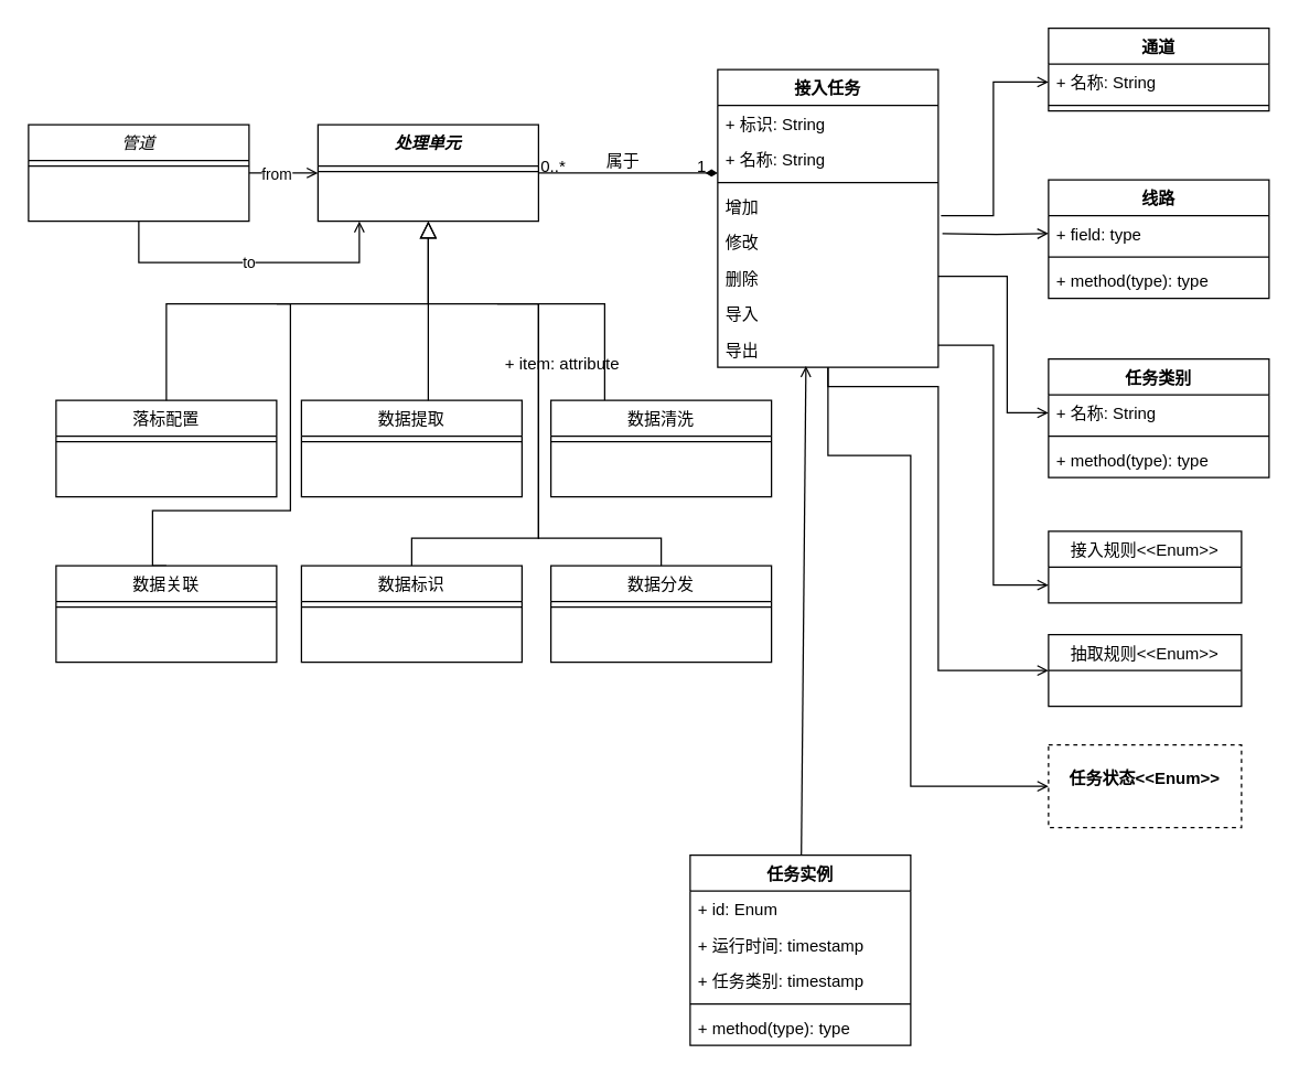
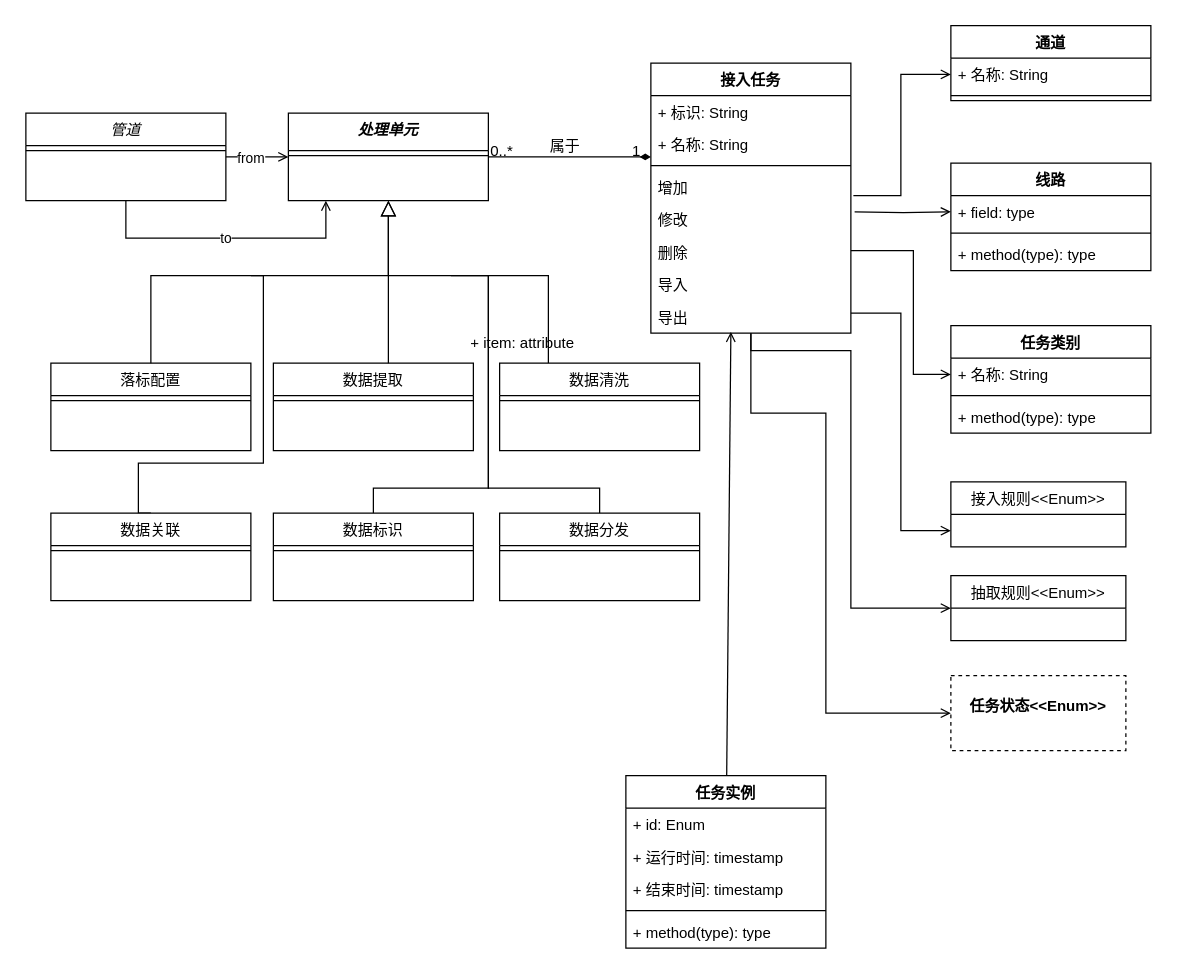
  <mxCell id="0" />
  <mxCell id="1" parent="0" />
  <mxCell id="2" value="处理单元" style="swimlane;fontStyle=3;align=center;verticalAlign=top;childLayout=stackLayout;horizontal=1;startSize=30;horizontalStack=0;resizeParent=1;resizeLast=0;collapsible=1;marginBottom=0;rounded=0;shadow=0;strokeWidth=1;" parent="1" vertex="1"><mxGeometry x="230" y="90" width="160" height="70" as="geometry"><mxRectangle x="230" y="140" width="160" height="26" as="alternateBounds" /></mxGeometry></mxCell>
  <mxCell id="3" value="" style="line;html=1;strokeWidth=1;align=left;verticalAlign=middle;spacingTop=-1;spacingLeft=3;spacingRight=3;rotatable=0;labelPosition=right;points=[];portConstraint=eastwest;" parent="2" vertex="1"><mxGeometry y="30" width="160" height="8" as="geometry" /></mxCell>
  <mxCell id="4" value="落标配置" style="swimlane;fontStyle=0;align=center;verticalAlign=top;childLayout=stackLayout;horizontal=1;startSize=26;horizontalStack=0;resizeParent=1;resizeLast=0;collapsible=1;marginBottom=0;rounded=0;shadow=0;strokeWidth=1;" parent="1" vertex="1"><mxGeometry x="40" y="290" width="160" height="70" as="geometry"><mxRectangle x="130" y="380" width="160" height="26" as="alternateBounds" /></mxGeometry></mxCell>
  <mxCell id="5" value="" style="line;html=1;strokeWidth=1;align=left;verticalAlign=middle;spacingTop=-1;spacingLeft=3;spacingRight=3;rotatable=0;labelPosition=right;points=[];portConstraint=eastwest;" parent="4" vertex="1"><mxGeometry y="26" width="160" height="8" as="geometry" /></mxCell>
  <mxCell id="6" value="" style="endArrow=block;endSize=10;endFill=0;shadow=0;strokeWidth=1;rounded=0;edgeStyle=elbowEdgeStyle;elbow=vertical;" parent="1" source="4" target="2" edge="1"><mxGeometry width="160" relative="1" as="geometry"><mxPoint x="210" y="173" as="sourcePoint" /><mxPoint x="210" y="173" as="targetPoint" /><Array as="points"><mxPoint x="210" y="220" /></Array></mxGeometry></mxCell>
  <mxCell id="7" value="数据提取" style="swimlane;fontStyle=0;align=center;verticalAlign=top;childLayout=stackLayout;horizontal=1;startSize=26;horizontalStack=0;resizeParent=1;resizeLast=0;collapsible=1;marginBottom=0;rounded=0;shadow=0;strokeWidth=1;" parent="1" vertex="1"><mxGeometry x="218" y="290" width="160" height="70" as="geometry"><mxRectangle x="340" y="380" width="170" height="26" as="alternateBounds" /></mxGeometry></mxCell>
  <mxCell id="8" value="" style="line;html=1;strokeWidth=1;align=left;verticalAlign=middle;spacingTop=-1;spacingLeft=3;spacingRight=3;rotatable=0;labelPosition=right;points=[];portConstraint=eastwest;" parent="7" vertex="1"><mxGeometry y="26" width="160" height="8" as="geometry" /></mxCell>
  <mxCell id="9" value="" style="endArrow=block;endSize=10;endFill=0;shadow=0;strokeWidth=1;rounded=0;edgeStyle=elbowEdgeStyle;elbow=vertical;" parent="1" source="7" target="2" edge="1"><mxGeometry width="160" relative="1" as="geometry"><mxPoint x="220" y="343" as="sourcePoint" /><mxPoint x="320" y="241" as="targetPoint" /><Array as="points"><mxPoint x="310" y="225" /></Array></mxGeometry></mxCell>
  <mxCell id="10" value="" style="endArrow=diamondThin;shadow=0;strokeWidth=1;rounded=0;endFill=1;edgeStyle=elbowEdgeStyle;elbow=vertical;" parent="1" source="2" edge="1"><mxGeometry x="0.5" y="41" relative="1" as="geometry"><mxPoint x="390" y="162" as="sourcePoint" /><mxPoint x="520" y="125" as="targetPoint" /><mxPoint x="-40" y="32" as="offset" /></mxGeometry></mxCell>
  <mxCell id="11" value="0..*" style="resizable=0;align=left;verticalAlign=bottom;labelBackgroundColor=none;fontSize=12;" parent="10" connectable="0" vertex="1"><mxGeometry x="-1" relative="1" as="geometry"><mxPoint y="4" as="offset" /></mxGeometry></mxCell>
  <mxCell id="12" value="1" style="resizable=0;align=right;verticalAlign=bottom;labelBackgroundColor=none;fontSize=12;" parent="10" connectable="0" vertex="1"><mxGeometry x="1" relative="1" as="geometry"><mxPoint x="-7" y="4" as="offset" /></mxGeometry></mxCell>
  <mxCell id="13" value="属于" style="text;html=1;resizable=0;points=[];;align=center;verticalAlign=middle;labelBackgroundColor=none;rounded=0;shadow=0;strokeWidth=1;fontSize=12;" parent="10" vertex="1" connectable="0"><mxGeometry x="0.5" y="49" relative="1" as="geometry"><mxPoint x="-38" y="40" as="offset" /></mxGeometry></mxCell>
  <mxCell id="14" style="edgeStyle=orthogonalEdgeStyle;rounded=0;orthogonalLoop=1;jettySize=auto;html=1;endArrow=none;endFill=0;" parent="1" source="15" edge="1"><mxGeometry relative="1" as="geometry"><mxPoint x="310" y="220" as="targetPoint" /><Array as="points"><mxPoint x="438" y="220" /></Array></mxGeometry></mxCell>
  <mxCell id="15" value="数据清洗" style="swimlane;fontStyle=0;align=center;verticalAlign=top;childLayout=stackLayout;horizontal=1;startSize=26;horizontalStack=0;resizeParent=1;resizeLast=0;collapsible=1;marginBottom=0;rounded=0;shadow=0;strokeWidth=1;" parent="1" vertex="1"><mxGeometry x="399" y="290" width="160" height="70" as="geometry"><mxRectangle x="340" y="380" width="170" height="26" as="alternateBounds" /></mxGeometry></mxCell>
  <mxCell id="16" value="" style="line;html=1;strokeWidth=1;align=left;verticalAlign=middle;spacingTop=-1;spacingLeft=3;spacingRight=3;rotatable=0;labelPosition=right;points=[];portConstraint=eastwest;" parent="15" vertex="1"><mxGeometry y="26" width="160" height="8" as="geometry" /></mxCell>
  <mxCell id="17" style="edgeStyle=orthogonalEdgeStyle;rounded=0;orthogonalLoop=1;jettySize=auto;html=1;exitX=0.5;exitY=0;exitDx=0;exitDy=0;endArrow=none;endFill=0;" parent="1" source="18" edge="1"><mxGeometry relative="1" as="geometry"><mxPoint x="200" y="220" as="targetPoint" /><Array as="points"><mxPoint x="110" y="370" /><mxPoint x="210" y="370" /><mxPoint x="210" y="220" /></Array></mxGeometry></mxCell>
  <mxCell id="18" value="数据关联" style="swimlane;fontStyle=0;align=center;verticalAlign=top;childLayout=stackLayout;horizontal=1;startSize=26;horizontalStack=0;resizeParent=1;resizeLast=0;collapsible=1;marginBottom=0;rounded=0;shadow=0;strokeWidth=1;" parent="1" vertex="1"><mxGeometry x="40" y="410" width="160" height="70" as="geometry"><mxRectangle x="340" y="380" width="170" height="26" as="alternateBounds" /></mxGeometry></mxCell>
  <mxCell id="19" value="" style="line;html=1;strokeWidth=1;align=left;verticalAlign=middle;spacingTop=-1;spacingLeft=3;spacingRight=3;rotatable=0;labelPosition=right;points=[];portConstraint=eastwest;" parent="18" vertex="1"><mxGeometry y="26" width="160" height="8" as="geometry" /></mxCell>
  <mxCell id="20" style="edgeStyle=orthogonalEdgeStyle;rounded=0;orthogonalLoop=1;jettySize=auto;html=1;endArrow=none;endFill=0;" parent="1" source="21" edge="1"><mxGeometry relative="1" as="geometry"><mxPoint x="360" y="220" as="targetPoint" /><Array as="points"><mxPoint x="298" y="390" /><mxPoint x="390" y="390" /><mxPoint x="390" y="220" /></Array></mxGeometry></mxCell>
  <mxCell id="21" value="数据标识" style="swimlane;fontStyle=0;align=center;verticalAlign=top;childLayout=stackLayout;horizontal=1;startSize=26;horizontalStack=0;resizeParent=1;resizeLast=0;collapsible=1;marginBottom=0;rounded=0;shadow=0;strokeWidth=1;" parent="1" vertex="1"><mxGeometry x="218" y="410" width="160" height="70" as="geometry"><mxRectangle x="340" y="380" width="170" height="26" as="alternateBounds" /></mxGeometry></mxCell>
  <mxCell id="22" value="" style="line;html=1;strokeWidth=1;align=left;verticalAlign=middle;spacingTop=-1;spacingLeft=3;spacingRight=3;rotatable=0;labelPosition=right;points=[];portConstraint=eastwest;" parent="21" vertex="1"><mxGeometry y="26" width="160" height="8" as="geometry" /></mxCell>
  <mxCell id="23" style="edgeStyle=orthogonalEdgeStyle;rounded=0;orthogonalLoop=1;jettySize=auto;html=1;endArrow=none;endFill=0;" parent="1" source="24" edge="1"><mxGeometry relative="1" as="geometry"><mxPoint x="390" y="220" as="targetPoint" /><Array as="points"><mxPoint x="479" y="390" /><mxPoint x="390" y="390" /></Array></mxGeometry></mxCell>
  <mxCell id="24" value="数据分发" style="swimlane;fontStyle=0;align=center;verticalAlign=top;childLayout=stackLayout;horizontal=1;startSize=26;horizontalStack=0;resizeParent=1;resizeLast=0;collapsible=1;marginBottom=0;rounded=0;shadow=0;strokeWidth=1;" parent="1" vertex="1"><mxGeometry x="399" y="410" width="160" height="70" as="geometry"><mxRectangle x="340" y="380" width="170" height="26" as="alternateBounds" /></mxGeometry></mxCell>
  <mxCell id="25" value="" style="line;html=1;strokeWidth=1;align=left;verticalAlign=middle;spacingTop=-1;spacingLeft=3;spacingRight=3;rotatable=0;labelPosition=right;points=[];portConstraint=eastwest;" parent="24" vertex="1"><mxGeometry y="26" width="160" height="8" as="geometry" /></mxCell>
  <mxCell id="26" style="edgeStyle=orthogonalEdgeStyle;rounded=0;orthogonalLoop=1;jettySize=auto;html=1;exitX=1;exitY=0.5;exitDx=0;exitDy=0;entryX=0;entryY=0.5;entryDx=0;entryDy=0;endArrow=open;endFill=0;" edge="1" parent="1" source="29" target="2"><mxGeometry relative="1" as="geometry" /></mxCell>
  <mxCell id="27" value="from" style="edgeLabel;html=1;align=center;verticalAlign=middle;resizable=0;points=[];" vertex="1" connectable="0" parent="26"><mxGeometry x="-0.24" relative="1" as="geometry"><mxPoint as="offset" /></mxGeometry></mxCell>
  <mxCell id="28" value="to" style="edgeStyle=orthogonalEdgeStyle;rounded=0;orthogonalLoop=1;jettySize=auto;html=1;endArrow=open;endFill=0;" edge="1" parent="1" source="29"><mxGeometry relative="1" as="geometry"><mxPoint x="260" y="160" as="targetPoint" /><Array as="points"><mxPoint x="100" y="190" /><mxPoint x="260" y="190" /></Array></mxGeometry></mxCell>
  <mxCell id="29" value="管道" style="swimlane;fontStyle=2;align=center;verticalAlign=top;childLayout=stackLayout;horizontal=1;startSize=26;horizontalStack=0;resizeParent=1;resizeLast=0;collapsible=1;marginBottom=0;rounded=0;shadow=0;strokeWidth=1;" vertex="1" parent="1"><mxGeometry x="20" y="90" width="160" height="70" as="geometry"><mxRectangle x="230" y="140" width="160" height="26" as="alternateBounds" /></mxGeometry></mxCell>
  <mxCell id="30" value="" style="line;html=1;strokeWidth=1;align=left;verticalAlign=middle;spacingTop=-1;spacingLeft=3;spacingRight=3;rotatable=0;labelPosition=right;points=[];portConstraint=eastwest;" vertex="1" parent="29"><mxGeometry y="26" width="160" height="8" as="geometry" /></mxCell>
  <mxCell id="31" style="edgeStyle=orthogonalEdgeStyle;rounded=0;orthogonalLoop=1;jettySize=auto;html=1;entryX=0;entryY=0.5;entryDx=0;entryDy=0;endArrow=open;endFill=0;" edge="1" parent="1" source="35" target="55"><mxGeometry relative="1" as="geometry"><Array as="points"><mxPoint x="730" y="200" /><mxPoint x="730" y="299" /></Array></mxGeometry></mxCell>
  <mxCell id="32" style="edgeStyle=orthogonalEdgeStyle;rounded=0;orthogonalLoop=1;jettySize=auto;html=1;entryX=0;entryY=0.75;entryDx=0;entryDy=0;endArrow=open;endFill=0;" edge="1" parent="1" source="35" target="58"><mxGeometry relative="1" as="geometry"><Array as="points"><mxPoint x="720" y="250" /><mxPoint x="720" y="424" /></Array></mxGeometry></mxCell>
  <mxCell id="33" style="edgeStyle=orthogonalEdgeStyle;rounded=0;orthogonalLoop=1;jettySize=auto;html=1;entryX=0;entryY=0.5;entryDx=0;entryDy=0;endArrow=open;endFill=0;" edge="1" parent="1" source="35" target="59"><mxGeometry relative="1" as="geometry"><Array as="points"><mxPoint x="600" y="280" /><mxPoint x="680" y="280" /><mxPoint x="680" y="486" /></Array></mxGeometry></mxCell>
  <mxCell id="34" style="edgeStyle=orthogonalEdgeStyle;rounded=0;orthogonalLoop=1;jettySize=auto;html=1;entryX=0;entryY=0.5;entryDx=0;entryDy=0;endArrow=open;endFill=0;" edge="1" parent="1" source="35" target="60"><mxGeometry relative="1" as="geometry"><Array as="points"><mxPoint x="600" y="330" /><mxPoint x="660" y="330" /><mxPoint x="660" y="570" /></Array></mxGeometry></mxCell>
  <mxCell id="35" value="接入任务" style="swimlane;fontStyle=1;align=center;verticalAlign=top;childLayout=stackLayout;horizontal=1;startSize=26;horizontalStack=0;resizeParent=1;resizeParentMax=0;resizeLast=0;collapsible=1;marginBottom=0;" vertex="1" parent="1"><mxGeometry x="520" y="50" width="160" height="216" as="geometry" /></mxCell>
  <mxCell id="36" value="+ 标识: String" style="text;strokeColor=none;fillColor=none;align=left;verticalAlign=top;spacingLeft=4;spacingRight=4;overflow=hidden;rotatable=0;points=[[0,0.5],[1,0.5]];portConstraint=eastwest;" vertex="1" parent="35"><mxGeometry y="26" width="160" height="26" as="geometry" /></mxCell>
  <mxCell id="37" value="+ 名称: String" style="text;strokeColor=none;fillColor=none;align=left;verticalAlign=top;spacingLeft=4;spacingRight=4;overflow=hidden;rotatable=0;points=[[0,0.5],[1,0.5]];portConstraint=eastwest;" vertex="1" parent="35"><mxGeometry y="52" width="160" height="26" as="geometry" /></mxCell>
  <mxCell id="38" value="" style="line;strokeWidth=1;fillColor=none;align=left;verticalAlign=middle;spacingTop=-1;spacingLeft=3;spacingRight=3;rotatable=0;labelPosition=right;points=[];portConstraint=eastwest;" vertex="1" parent="35"><mxGeometry y="78" width="160" height="8" as="geometry" /></mxCell>
  <mxCell id="39" value="增加" style="text;strokeColor=none;fillColor=none;align=left;verticalAlign=top;spacingLeft=4;spacingRight=4;overflow=hidden;rotatable=0;points=[[0,0.5],[1,0.5]];portConstraint=eastwest;" vertex="1" parent="35"><mxGeometry y="86" width="160" height="26" as="geometry" /></mxCell>
  <mxCell id="40" value="修改" style="text;strokeColor=none;fillColor=none;align=left;verticalAlign=top;spacingLeft=4;spacingRight=4;overflow=hidden;rotatable=0;points=[[0,0.5],[1,0.5]];portConstraint=eastwest;" vertex="1" parent="35"><mxGeometry y="112" width="160" height="26" as="geometry" /></mxCell>
  <mxCell id="41" value="删除" style="text;strokeColor=none;fillColor=none;align=left;verticalAlign=top;spacingLeft=4;spacingRight=4;overflow=hidden;rotatable=0;points=[[0,0.5],[1,0.5]];portConstraint=eastwest;" vertex="1" parent="35"><mxGeometry y="138" width="160" height="26" as="geometry" /></mxCell>
  <mxCell id="42" value="导入" style="text;strokeColor=none;fillColor=none;align=left;verticalAlign=top;spacingLeft=4;spacingRight=4;overflow=hidden;rotatable=0;points=[[0,0.5],[1,0.5]];portConstraint=eastwest;" vertex="1" parent="35"><mxGeometry y="164" width="160" height="26" as="geometry" /></mxCell>
  <mxCell id="43" value="导出" style="text;strokeColor=none;fillColor=none;align=left;verticalAlign=top;spacingLeft=4;spacingRight=4;overflow=hidden;rotatable=0;points=[[0,0.5],[1,0.5]];portConstraint=eastwest;" vertex="1" parent="35"><mxGeometry y="190" width="160" height="26" as="geometry" /></mxCell>
  <mxCell id="44" value="通道" style="swimlane;fontStyle=1;align=center;verticalAlign=top;childLayout=stackLayout;horizontal=1;startSize=26;horizontalStack=0;resizeParent=1;resizeParentMax=0;resizeLast=0;collapsible=1;marginBottom=0;" vertex="1" parent="1"><mxGeometry x="760" y="20" width="160" height="60" as="geometry" /></mxCell>
  <mxCell id="45" value="+ 名称: String" style="text;strokeColor=none;fillColor=none;align=left;verticalAlign=top;spacingLeft=4;spacingRight=4;overflow=hidden;rotatable=0;points=[[0,0.5],[1,0.5]];portConstraint=eastwest;" vertex="1" parent="44"><mxGeometry y="26" width="160" height="26" as="geometry" /></mxCell>
  <mxCell id="46" value="" style="line;strokeWidth=1;fillColor=none;align=left;verticalAlign=middle;spacingTop=-1;spacingLeft=3;spacingRight=3;rotatable=0;labelPosition=right;points=[];portConstraint=eastwest;" vertex="1" parent="44"><mxGeometry y="52" width="160" height="8" as="geometry" /></mxCell>
- <mxCell id="47" value="+ item: attribute" style="text;strokeColor=none;fillColor=none;align=left;verticalAlign=top;spacingLeft=4;spacingRight=4;overflow=hidden;rotatable=0;points=[[0,0.5],[1,0.5]];portConstraint=eastwest;" vertex="1" parent="1"><mxGeometry x="360" y="250" width="100" height="26" as="geometry" /></mxCell>
+ <mxCell id="47" value="+ item: attribute" style="text;strokeColor=none;fillColor=none;align=left;verticalAlign=top;spacingLeft=4;spacingRight=4;overflow=hidden;rotatable=0;points=[[0,0.5],[1,0.5]];portConstraint=eastwest;" vertex="1" parent="1"><mxGeometry x="370" y="260" width="100" height="26" as="geometry" /></mxCell>
  <mxCell id="48" value="线路" style="swimlane;fontStyle=1;align=center;verticalAlign=top;childLayout=stackLayout;horizontal=1;startSize=26;horizontalStack=0;resizeParent=1;resizeParentMax=0;resizeLast=0;collapsible=1;marginBottom=0;" vertex="1" parent="1"><mxGeometry x="760" y="130" width="160" height="86" as="geometry" /></mxCell>
  <mxCell id="49" value="+ field: type" style="text;strokeColor=none;fillColor=none;align=left;verticalAlign=top;spacingLeft=4;spacingRight=4;overflow=hidden;rotatable=0;points=[[0,0.5],[1,0.5]];portConstraint=eastwest;" vertex="1" parent="48"><mxGeometry y="26" width="160" height="26" as="geometry" /></mxCell>
  <mxCell id="50" value="" style="line;strokeWidth=1;fillColor=none;align=left;verticalAlign=middle;spacingTop=-1;spacingLeft=3;spacingRight=3;rotatable=0;labelPosition=right;points=[];portConstraint=eastwest;" vertex="1" parent="48"><mxGeometry y="52" width="160" height="8" as="geometry" /></mxCell>
  <mxCell id="51" value="+ method(type): type" style="text;strokeColor=none;fillColor=none;align=left;verticalAlign=top;spacingLeft=4;spacingRight=4;overflow=hidden;rotatable=0;points=[[0,0.5],[1,0.5]];portConstraint=eastwest;" vertex="1" parent="48"><mxGeometry y="60" width="160" height="26" as="geometry" /></mxCell>
  <mxCell id="52" style="edgeStyle=orthogonalEdgeStyle;rounded=0;orthogonalLoop=1;jettySize=auto;html=1;entryX=0;entryY=0.5;entryDx=0;entryDy=0;endArrow=open;endFill=0;" edge="1" parent="1" target="45"><mxGeometry relative="1" as="geometry"><mxPoint x="682" y="156" as="sourcePoint" /><Array as="points"><mxPoint x="720" y="156" /><mxPoint x="720" y="59" /></Array></mxGeometry></mxCell>
  <mxCell id="53" style="edgeStyle=orthogonalEdgeStyle;rounded=0;orthogonalLoop=1;jettySize=auto;html=1;entryX=0;entryY=0.5;entryDx=0;entryDy=0;endArrow=open;endFill=0;" edge="1" parent="1" target="49"><mxGeometry relative="1" as="geometry"><mxPoint x="683" y="169" as="sourcePoint" /></mxGeometry></mxCell>
  <mxCell id="54" value="任务类别" style="swimlane;fontStyle=1;align=center;verticalAlign=top;childLayout=stackLayout;horizontal=1;startSize=26;horizontalStack=0;resizeParent=1;resizeParentMax=0;resizeLast=0;collapsible=1;marginBottom=0;" vertex="1" parent="1"><mxGeometry x="760" y="260" width="160" height="86" as="geometry" /></mxCell>
  <mxCell id="55" value="+ 名称: String" style="text;strokeColor=none;fillColor=none;align=left;verticalAlign=top;spacingLeft=4;spacingRight=4;overflow=hidden;rotatable=0;points=[[0,0.5],[1,0.5]];portConstraint=eastwest;" vertex="1" parent="54"><mxGeometry y="26" width="160" height="26" as="geometry" /></mxCell>
  <mxCell id="56" value="" style="line;strokeWidth=1;fillColor=none;align=left;verticalAlign=middle;spacingTop=-1;spacingLeft=3;spacingRight=3;rotatable=0;labelPosition=right;points=[];portConstraint=eastwest;" vertex="1" parent="54"><mxGeometry y="52" width="160" height="8" as="geometry" /></mxCell>
  <mxCell id="57" value="+ method(type): type" style="text;strokeColor=none;fillColor=none;align=left;verticalAlign=top;spacingLeft=4;spacingRight=4;overflow=hidden;rotatable=0;points=[[0,0.5],[1,0.5]];portConstraint=eastwest;" vertex="1" parent="54"><mxGeometry y="60" width="160" height="26" as="geometry" /></mxCell>
  <mxCell id="58" value="接入规则&lt;&lt;Enum&gt;&gt;" style="swimlane;fontStyle=0;childLayout=stackLayout;horizontal=1;startSize=26;fillColor=none;horizontalStack=0;resizeParent=1;resizeParentMax=0;resizeLast=0;collapsible=1;marginBottom=0;" vertex="1" parent="1"><mxGeometry x="760" y="385" width="140" height="52" as="geometry" /></mxCell>
  <mxCell id="59" value="抽取规则&lt;&lt;Enum&gt;&gt;" style="swimlane;fontStyle=0;childLayout=stackLayout;horizontal=1;startSize=26;fillColor=none;horizontalStack=0;resizeParent=1;resizeParentMax=0;resizeLast=0;collapsible=1;marginBottom=0;" vertex="1" parent="1"><mxGeometry x="760" y="460" width="140" height="52" as="geometry" /></mxCell>
  <mxCell id="60" value="&lt;p style=&quot;margin: 0px ; margin-top: 4px ; text-align: center&quot;&gt;&lt;br&gt;&lt;b&gt;任务状态&amp;lt;&amp;lt;Enum&amp;gt;&amp;gt;&lt;/b&gt;&lt;/p&gt;" style="verticalAlign=top;align=left;overflow=fill;fontSize=12;fontFamily=Helvetica;html=1;dashed=1;" vertex="1" parent="1"><mxGeometry x="760" y="540" width="140" height="60" as="geometry" /></mxCell>
  <mxCell id="61" style="rounded=0;orthogonalLoop=1;jettySize=auto;html=1;endArrow=open;endFill=0;entryX=0.4;entryY=0.962;entryDx=0;entryDy=0;entryPerimeter=0;" edge="1" parent="1" source="62" target="43"><mxGeometry relative="1" as="geometry" /></mxCell>
  <mxCell id="62" value="任务实例" style="swimlane;fontStyle=1;align=center;verticalAlign=top;childLayout=stackLayout;horizontal=1;startSize=26;horizontalStack=0;resizeParent=1;resizeParentMax=0;resizeLast=0;collapsible=1;marginBottom=0;" vertex="1" parent="1"><mxGeometry x="500" y="620" width="160" height="138" as="geometry" /></mxCell>
  <mxCell id="63" value="+ id: Enum" style="text;strokeColor=none;fillColor=none;align=left;verticalAlign=top;spacingLeft=4;spacingRight=4;overflow=hidden;rotatable=0;points=[[0,0.5],[1,0.5]];portConstraint=eastwest;" vertex="1" parent="62"><mxGeometry y="26" width="160" height="26" as="geometry" /></mxCell>
  <mxCell id="64" value="+ 运行时间: timestamp" style="text;strokeColor=none;fillColor=none;align=left;verticalAlign=top;spacingLeft=4;spacingRight=4;overflow=hidden;rotatable=0;points=[[0,0.5],[1,0.5]];portConstraint=eastwest;" vertex="1" parent="62"><mxGeometry y="52" width="160" height="26" as="geometry" /></mxCell>
- <mxCell id="65" value="+ 任务类别: timestamp" style="text;strokeColor=none;fillColor=none;align=left;verticalAlign=top;spacingLeft=4;spacingRight=4;overflow=hidden;rotatable=0;points=[[0,0.5],[1,0.5]];portConstraint=eastwest;" vertex="1" parent="62"><mxGeometry y="78" width="160" height="26" as="geometry" /></mxCell>
+ <mxCell id="65" value="+ 结束时间: timestamp" style="text;strokeColor=none;fillColor=none;align=left;verticalAlign=top;spacingLeft=4;spacingRight=4;overflow=hidden;rotatable=0;points=[[0,0.5],[1,0.5]];portConstraint=eastwest;" vertex="1" parent="62"><mxGeometry y="78" width="160" height="26" as="geometry" /></mxCell>
  <mxCell id="66" value="" style="line;strokeWidth=1;fillColor=none;align=left;verticalAlign=middle;spacingTop=-1;spacingLeft=3;spacingRight=3;rotatable=0;labelPosition=right;points=[];portConstraint=eastwest;" vertex="1" parent="62"><mxGeometry y="104" width="160" height="8" as="geometry" /></mxCell>
  <mxCell id="67" value="+ method(type): type" style="text;strokeColor=none;fillColor=none;align=left;verticalAlign=top;spacingLeft=4;spacingRight=4;overflow=hidden;rotatable=0;points=[[0,0.5],[1,0.5]];portConstraint=eastwest;" vertex="1" parent="62"><mxGeometry y="112" width="160" height="26" as="geometry" /></mxCell>
